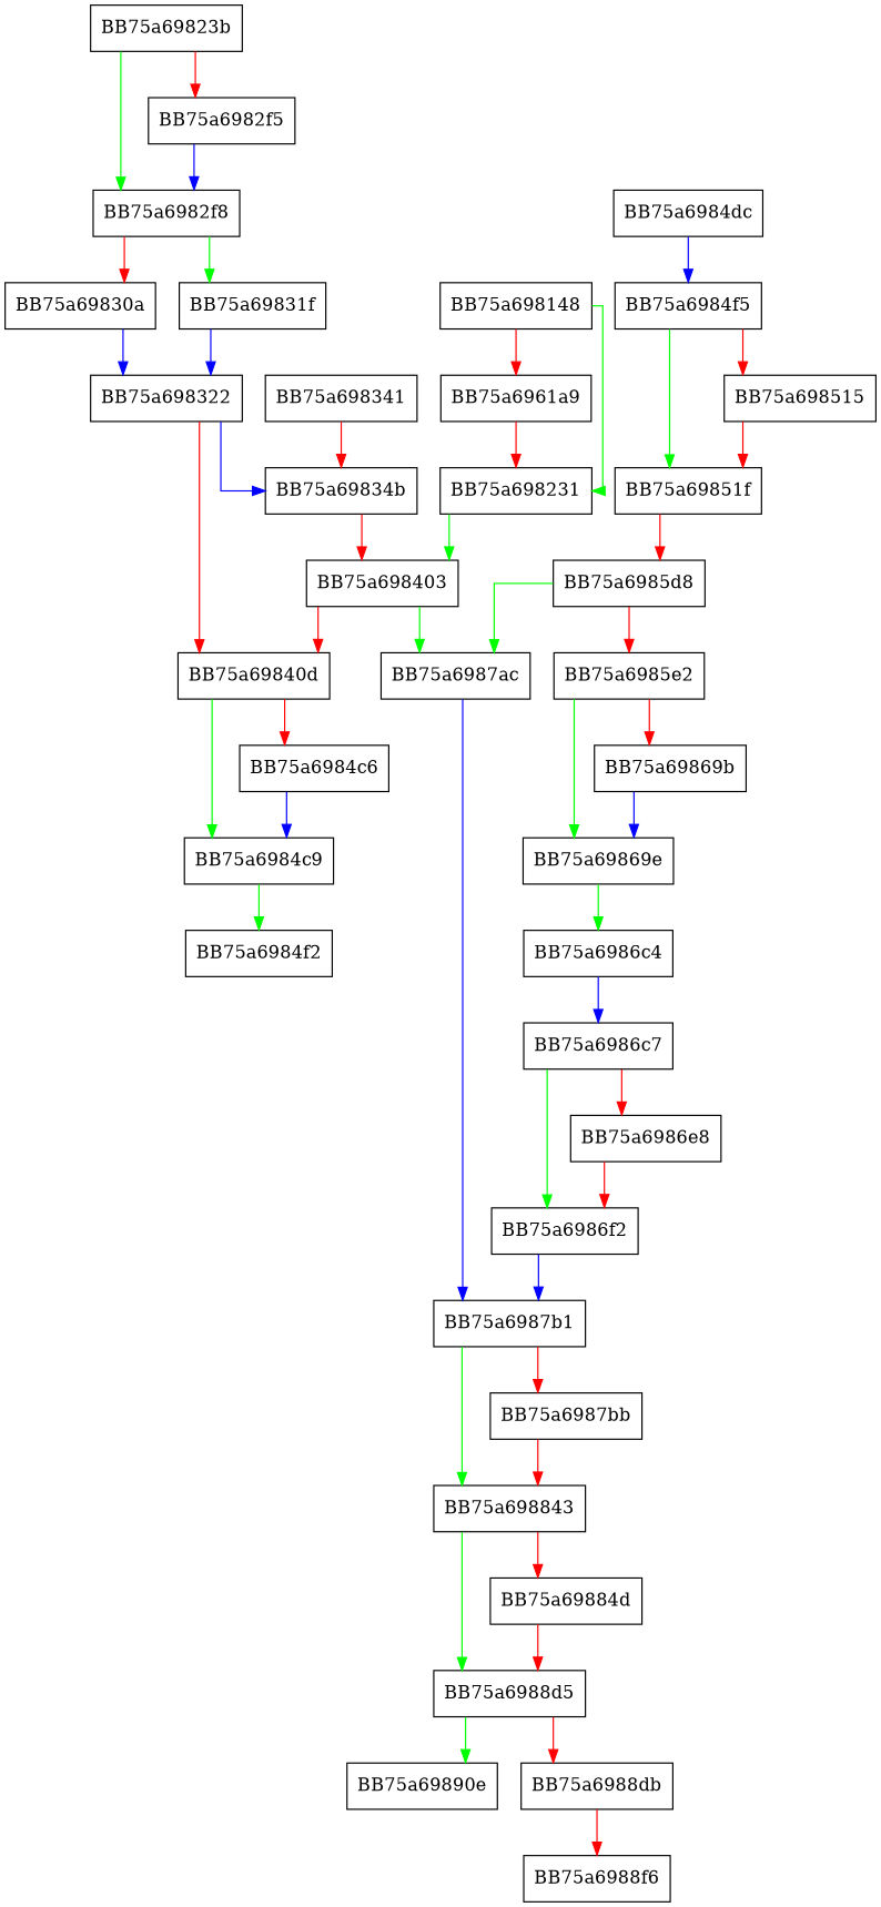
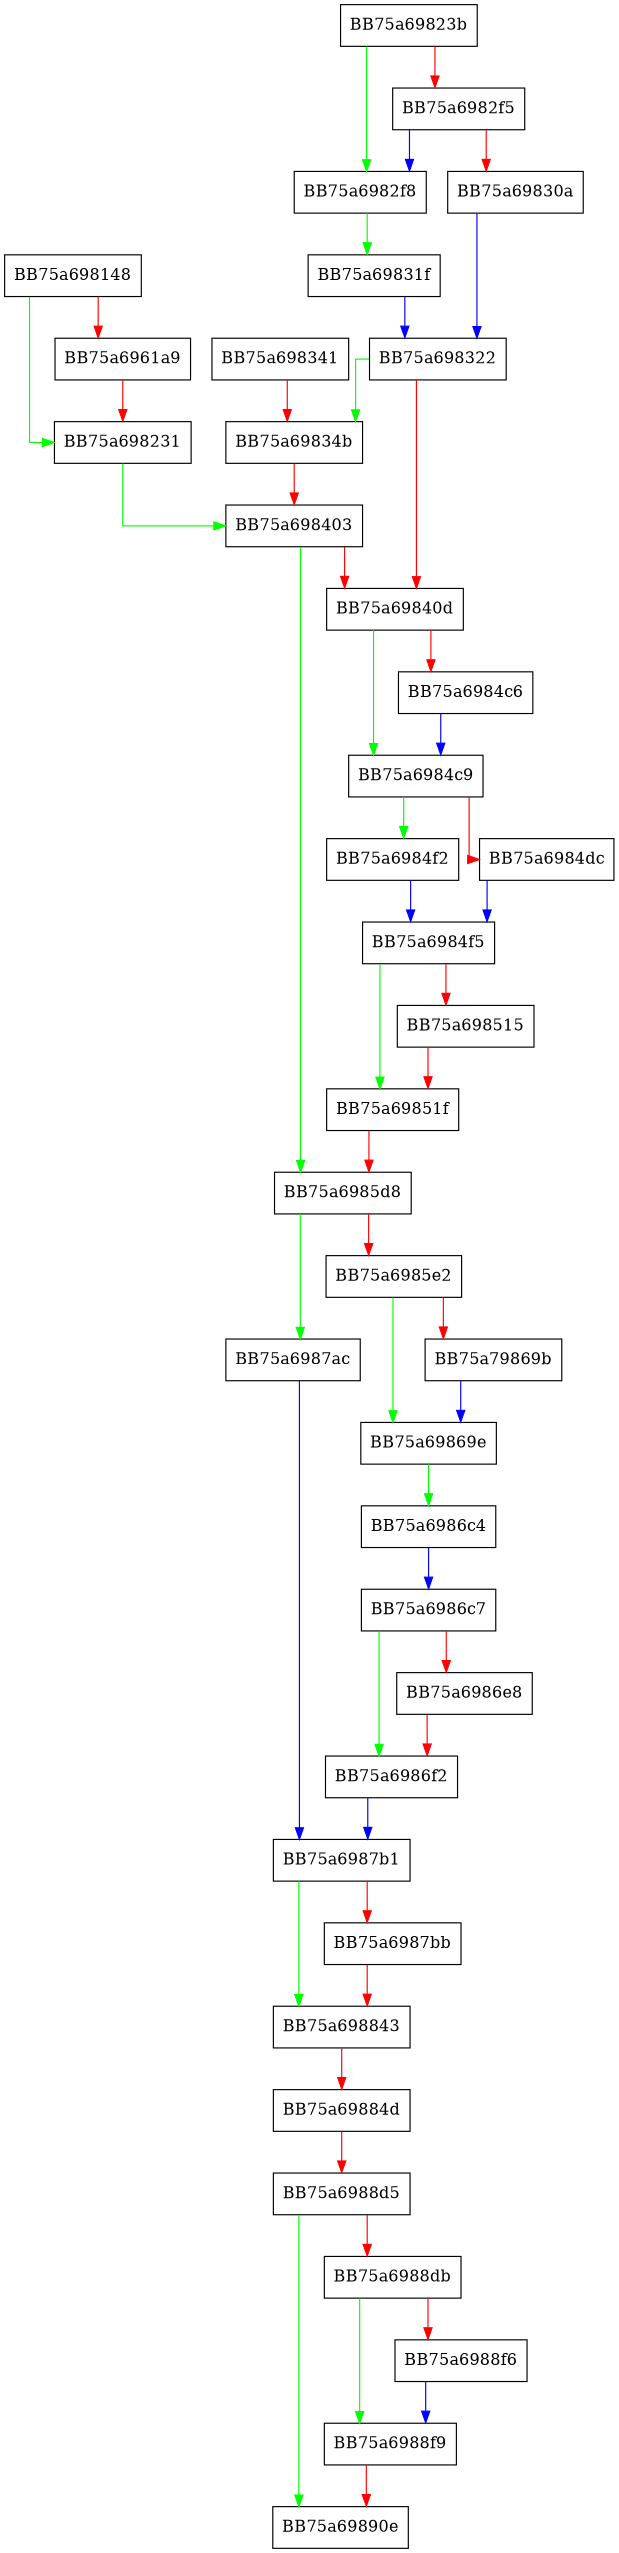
  digraph {
    splines=ortho
    node [shape=box]
    edge [color=red]
    BB75a698148
    BB75a698231
    n3 [label=BB75a6961a9]
    BB75a698403
    BB75a6985d8
    BB75a69840d
    BB75a69823b
    BB75a6982f8
    BB75a6982f5
    BB75a6987ac
    BB75a6985e2
    BB75a6984c9
    BB75a6984c6
    BB75a69831f
    BB75a69830a
    BB75a698322
    BB75a69834b
    BB75a698341
    BB75a6987b1
    BB75a69869e
-   BB75a69869b
+   BB75a69869b [label=BB75a79869b]
    BB75a6984f2
    BB75a6984dc
    BB75a6984f5
    BB75a69851f
    BB75a698515
    BB75a698843
    BB75a6987bb
    BB75a6986c4
    BB75a6986c7
    BB75a6986f2
    BB75a6986e8
    BB75a6988d5
    BB75a69884d
    BB75a69890e
    BB75a6988db
+   BB75a6988f9
    BB75a6988f6
    BB75a698148 -> BB75a698231 [color=green]
    BB75a698148 -> n3
    BB75a698231 -> BB75a698403 [color=green]
    n3 -> BB75a698231
-   BB75a698403 -> BB75a6987ac [color=green]
+   BB75a698403 -> BB75a6985d8 [color=green]
    BB75a698403 -> BB75a69840d
    BB75a6985d8 -> BB75a6987ac [color=green]
    BB75a6985d8 -> BB75a6985e2
    BB75a69840d -> BB75a6984c9 [color=green]
    BB75a69840d -> BB75a6984c6
    BB75a69823b -> BB75a6982f8 [color=green]
    BB75a69823b -> BB75a6982f5
    BB75a6982f8 -> BB75a69831f [color=green]
-   BB75a6982f8 -> BB75a69830a
+   BB75a6982f5 -> BB75a69830a
    BB75a6982f5 -> BB75a6982f8 [color=blue]
    BB75a6987ac -> BB75a6987b1 [color=blue]
    BB75a6985e2 -> BB75a69869e [color=green]
    BB75a6985e2 -> BB75a69869b
    BB75a6984c9 -> BB75a6984f2 [color=green]
+   BB75a6984c9 -> BB75a6984dc
    BB75a6984c6 -> BB75a6984c9 [color=blue]
    BB75a69831f -> BB75a698322 [color=blue]
    BB75a69830a -> BB75a698322 [color=blue]
    BB75a698322 -> BB75a69840d
-   BB75a698322 -> BB75a69834b [color=blue]
+   BB75a698322 -> BB75a69834b [color=green]
    BB75a69834b -> BB75a698403
    BB75a698341 -> BB75a69834b
    BB75a6987b1 -> BB75a698843 [color=green]
    BB75a6987b1 -> BB75a6987bb
    BB75a69869e -> BB75a6986c4 [color=green]
    BB75a69869b -> BB75a69869e [color=blue]
+   BB75a6984f2 -> BB75a6984f5 [color=blue]
    BB75a6984dc -> BB75a6984f5 [color=blue]
    BB75a6984f5 -> BB75a69851f [color=green]
    BB75a6984f5 -> BB75a698515
    BB75a69851f -> BB75a6985d8
    BB75a698515 -> BB75a69851f
-   BB75a698843 -> BB75a6988d5 [color=green]
    BB75a698843 -> BB75a69884d
    BB75a6987bb -> BB75a698843
    BB75a6986c4 -> BB75a6986c7 [color=blue]
    BB75a6986c7 -> BB75a6986f2 [color=green]
    BB75a6986c7 -> BB75a6986e8
    BB75a6986f2 -> BB75a6987b1 [color=blue]
    BB75a6986e8 -> BB75a6986f2
    BB75a6988d5 -> BB75a69890e [color=green]
    BB75a6988d5 -> BB75a6988db
    BB75a69884d -> BB75a6988d5
+   BB75a6988db -> BB75a6988f9 [color=green]
    BB75a6988db -> BB75a6988f6
+   BB75a6988f9 -> BB75a69890e
+   BB75a6988f6 -> BB75a6988f9 [color=blue]
  }
